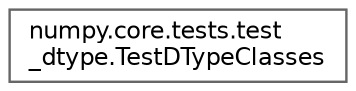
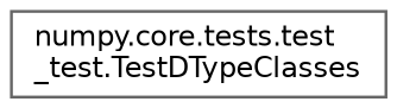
  digraph {
    rankdir=LR
-   n1 [color=grey40 fillcolor=white fontname=Helvetica fontsize=10 height=0.2 label="numpy.core.tests.test\l_dtype.TestDTypeClasses" shape=box style=filled width=0.4]
+   n1 [color=grey40 fillcolor=white fontname=Helvetica fontsize=10 height=0.2 label="numpy.core.tests.test\l_test.TestDTypeClasses" shape=box style=filled width=0.4]
  }
